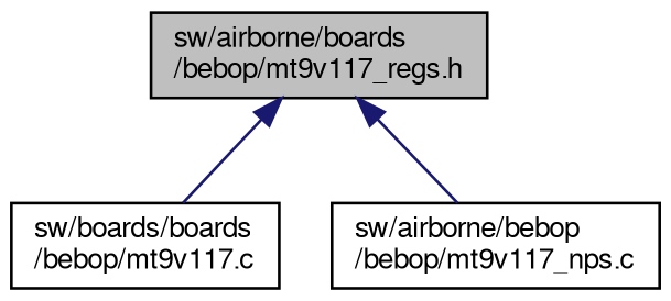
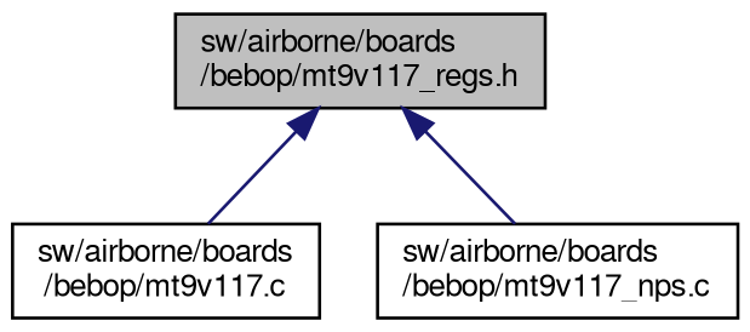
  digraph {
    node [color=black fillcolor=white fontname=FreeSans fontsize=10 shape=record style=filled]
    edge [color=midnightblue dir=back fontname=FreeSans fontsize=10 labelfontname=FreeSans labelfontsize=10 style=solid]
    n1 [fillcolor=grey75 fontcolor=black height=0.2 label="sw/airborne/boards\l/bebop/mt9v117_regs.h" width=0.4]
-   n2 [height=0.2 label="sw/boards/boards\l/bebop/mt9v117.c" width=0.4]
-   n3 [height=0.2 label="sw/airborne/bebop\l/bebop/mt9v117_nps.c" width=0.4]
+   n2 [height=0.2 label="sw/airborne/boards\l/bebop/mt9v117.c" width=0.4]
+   n3 [height=0.2 label="sw/airborne/boards\l/bebop/mt9v117_nps.c" width=0.4]
    n1 -> n2
    n1 -> n3
  }
